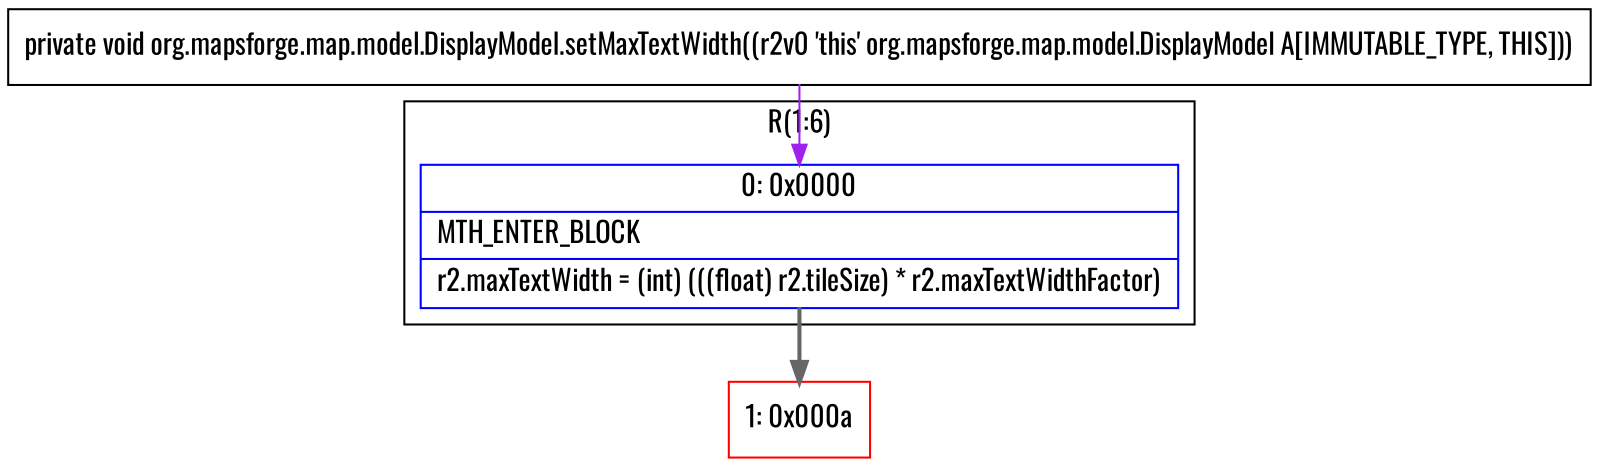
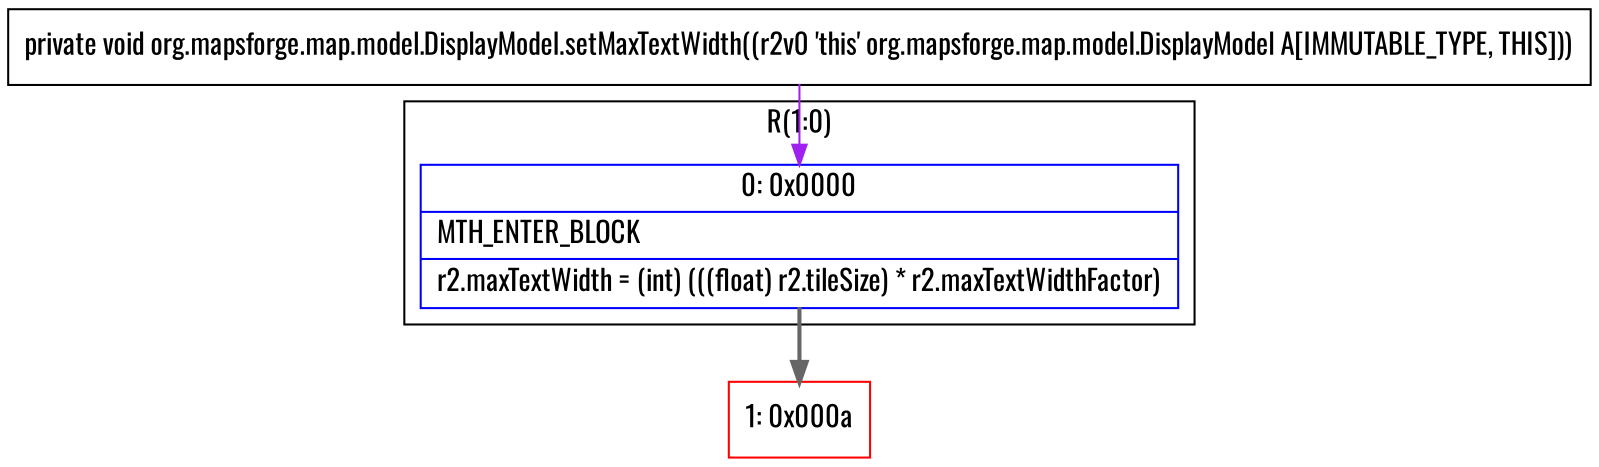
  digraph {
    fontname=Oswald
    node [shape=record fontname=Oswald]
    edge [fontname=Oswald]
    n1 [color=blue label="{0\:\ 0x0000|MTH_ENTER_BLOCK\l|r2.maxTextWidth = (int) (((float) r2.tileSize) * r2.maxTextWidthFactor)\l}"]
    n2 [color=red label="{1\:\ 0x000a}"]
    n3 [label="{private void org.mapsforge.map.model.DisplayModel.setMaxTextWidth((r2v0 'this' org.mapsforge.map.model.DisplayModel A[IMMUTABLE_TYPE, THIS])) }"]
    subgraph cluster_1 {
-     label="R(1:6)"
+     label="R(1:0)"
      n1
    }
    n1 -> n2 [color=gray40 style=bold]
    n3 -> n1 [color=purple style=solid]
  }
